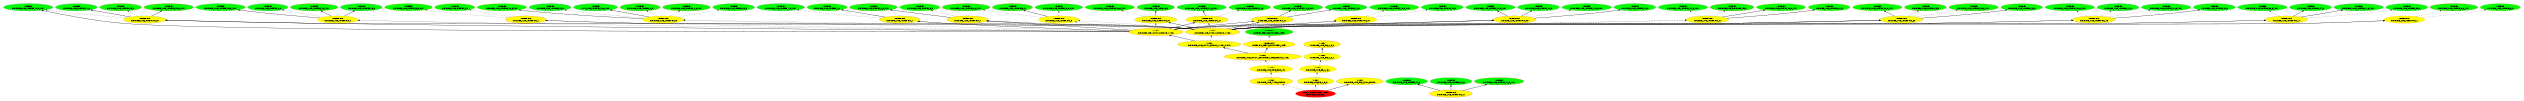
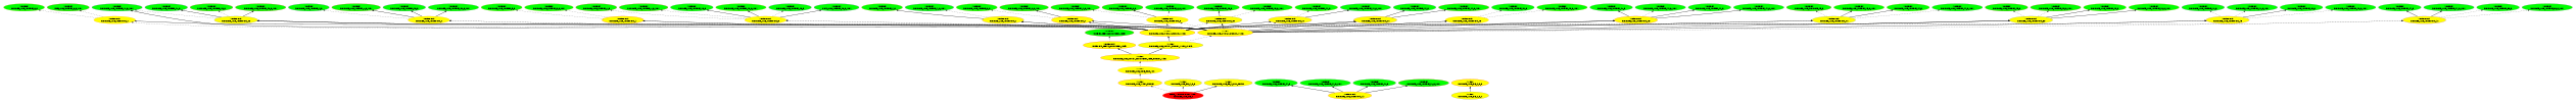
  digraph {
    fontname=Lato
    rankdir=BT
    node [color=red fillcolor=green fontname=Lato style=filled]
    edge [fontname=Lato style=bold]
    n1 [label="<spriteset>\nspriteset_default_construction_states"]
    n2 [fillcolor=yellow label="<spritelayout>\nspritelayout_default_construction_states"]
    n3 [label="<spriteset>\nphosphate_mine_spriteset_1_0_snow"]
    n4 [color=darkorange label="<spriteset>\nphosphate_mine_spriteset_3_0"]
-   n5 [label="<spriteset>\nphosphate_mine_spriteset_3_0_snow"]
+   n5 [label="<spriteset>\nstate_mine_spriteset_3_0_snow"]
    n6 [color=purple label="<spriteset>\nphosphate_mine_spriteset_4_0"]
    n7 [label="<spriteset>\nphosphate_mine_spriteset_4_0_snow"]
    n8 [color=darkorange label="<spriteset>\nphosphate_mine_spriteset_5_0"]
    n9 [color=darkorange label="<spriteset>\nphosphate_mine_spriteset_5_0_snow"]
    n10 [label="<spriteset>\nphosphate_mine_spriteset_6_0"]
    n11 [label="<spriteset>\nphosphate_mine_spriteset_6_0_snow"]
    n12 [color=darkorange label="<spriteset>\nphosphate_mine_spriteset_7_0"]
    n13 [color=purple label="<spriteset>\nphosphate_mine_spriteset_7_0_snow"]
    n14 [color=darkorange label="<spriteset>\nphosphate_mine_spriteset_8_0"]
    n15 [label="<spriteset>\nphosphate_mine_spriteset_8_0_snow"]
    n16 [label="<spriteset>\nphosphate_mine_spriteset_9_0"]
    n17 [color=gray40 label="<spriteset>\nphosphate_mine_spriteset_9_0_snow"]
-   n18 [label="<spriteset>\nphosphate_mine_store_10_0"]
+   n18 [label="<spriteset>\nphosphate_mine_spriteset_10_0"]
    n19 [color=darkorange label="<spriteset>\nphosphate_mine_spriteset_10_0_snow"]
    n20 [color=darkorange label="<spriteset>\nphosphate_mine_spriteset_11_0"]
    n21 [color=purple label="<spriteset>\nphosphate_mine_spriteset_11_0_snow"]
    n22 [color=purple label="<spriteset>\nphosphate_mine_spriteset_12_0"]
    n23 [label="<spriteset>\nphosphate_mine_spriteset_12_0_snow"]
    n24 [color=gray40 label="<spriteset>\nphosphate_mine_spriteset_13_0"]
    n25 [color=darkorange label="<spriteset>\nphosphate_mine_spriteset_13_0_snow"]
    n26 [color=gray40 label="<spriteset>\nphosphate_mine_spriteset_14_0"]
    n27 [color=gray40 label="<spriteset>\nphosphate_mine_spriteset_14_0_snow"]
    n28 [label="<spriteset>\nphosphate_mine_phosphate_15_0"]
    n29 [color=darkorange label="<spriteset>\nphosphate_mine_spriteset_15_0_snow"]
    n30 [color=purple label="<spriteset>\nphosphate_mine_spriteset_16_0"]
    n31 [color=purple label="<spriteset>\nphosphate_mine_spriteset_16_0_snow"]
    n32 [color=gray40 label="<spriteset>\nphosphate_mine_spriteset_17_0"]
+   n33 [color=gray40 label="<spriteset>\nphosphate_mine_spriteset_17_0_snow"]
    n34 [color=gray40 label="<spriteset>\nphosphate_mine_spriteset_18_0"]
    n35 [color=darkorange label="<spriteset>\nphosphate_mine_spriteset_18_0_snow"]
    n36 [color=purple label="<spriteset>\nphosphate_mine_spriteset_19_0"]
    n37 [color=purple label="<spriteset>\nlayout_mine_spriteset_19_0_snow"]
    n38 [color=purple label="<spriteset>\nphosphate_mine_spriteset_20_0"]
    n39 [color=gray40 label="<spriteset>\nphosphate_mine_spriteset_20_0_snow"]
    n40 [color=gray40 label="<spriteset>\nphosphate_mine_spriteset_21_0"]
    n41 [color=gray40 label="<spriteset>\nphosphate_mine_spriteset_21_0_snow"]
    n42 [color=darkorange label="<spriteset>\nphosphate_mine_spriteset_22_0"]
    n43 [color=gray40 label="<spriteset>\nphosphate_mine_spriteset_22_0_snow"]
    n44 [label="<spriteset>\nphosphate_mine_spriteset_23_0"]
    n45 [label="<spriteset>\nphosphate_mine_spriteset_23_0_snow"]
    n46 [color=gray40 label="<spriteset>\nphosphate_mine_spriteset_24_0"]
    n47 [label="<spriteset>\nphosphate_mine_spriteset_24_0_snow"]
    n48 [label="<spriteset>\nphosphate_mine_spriteset_25_0"]
    n49 [label="<spriteset>\nphosphate_mine_spriteset_25_0_snow"]
    n50 [color=purple label="<spriteset>\nphosphate_mine_spriteset_26_0"]
    n51 [color=purple label="<spriteset>\nphosphate_mine_spriteset_26_0_snow"]
    n52 [color=gray40 label="<spriteset>\nphosphate_mine_spriteset_27_0"]
    n53 [color=purple label="<spriteset>\nphosphate_mine_spriteset_27_0_snow"]
    n54 [color=darkorange label="<spriteset>\nphosphate_mine_spriteset_28_0"]
    n55 [color=darkorange label="<spriteset>\nphosphate_mine_spriteset_28_0_snow"]
    n56 [color=gray40 label="<spriteset>\nphosphate_mine_spriteset_29_0"]
    n57 [color=gray40 label="<spriteset>\nphosphate_mine_spriteset_29_0_snow"]
    n58 [color=gray40 label="<spriteset>\nphosphate_mine_spriteset_30_0"]
    n59 [color=gray40 label="<spriteset>\nphosphate_mine_spriteset_30_0_snow"]
    n60 [color=darkorange fillcolor=yellow label="<spritelayout>\nphosphate_mine_spritelayout_1"]
    n61 [color=darkorange fillcolor=yellow label="<spritelayout>\nphosphate_mine_spritelayout_2"]
    n62 [fillcolor=yellow label="<spritelayout>\nphosphate_mine_spritelayout_4"]
    n63 [color=darkorange fillcolor=yellow label="<spritelayout>\nphosphate_mine_spritelayout_5"]
    n64 [color=purple fillcolor=yellow label="<spritelayout>\nphosphate_mine_spritelayout_6"]
    n65 [fillcolor=yellow label="<spritelayout>\nphosphate_mine_spritelayout_7"]
    n66 [color=darkorange fillcolor=yellow label="<spritelayout>\nphosphate_mine_spritelayout_8"]
    n67 [color=gray40 fillcolor=yellow label="<spritelayout>\nphosphate_mine_spritelayout_10"]
    n68 [color=purple fillcolor=yellow label="<spritelayout>\nphosphate_mine_spritelayout_11"]
    n69 [color=purple fillcolor=yellow label="<spritelayout>\nphosphate_mine_spritelayout_12"]
    n70 [color=darkorange fillcolor=yellow label="<spritelayout>\nphosphate_mine_spritelayout_19"]
    n71 [fillcolor=yellow label="<spritelayout>\nphosphate_mine_spritelayout_20"]
    n72 [color=gray40 fillcolor=yellow label="<spritelayout>\nphosphate_mine_spritelayout_22"]
    n73 [color=gray40 fillcolor=yellow label="<spritelayout>\nphosphate_mine_spritelayout_23"]
    n74 [fillcolor=yellow label="<spritelayout>\nphosphate_mine_spritelayout_24"]
    n75 [color=gray40 fillcolor=yellow label="<spritelayout>\nphosphate_mine_spritelayout_39"]
    n76 [color=purple fillcolor=yellow label="<spritelayout>\nphosphate_mine_spritelayout_40"]
    n77 [color=purple fillcolor=yellow label="<spritelayout>\nphosphate_mine_spritelayout_41"]
    n78 [fillcolor=yellow label="<switch>\nphosphate_mine_layout_1_graphics_switch"]
    n79 [fillcolor=yellow label="<switch>\nphosphate_mine_layout_2_graphics_switch"]
    n80 [color=gray40 fillcolor=yellow label="<switch>\nphosphate_mine_industry_graphics_switch_layouts"]
    n81 [fillcolor=yellow label="<switch>\nphosphate_mine_industry_construction_state_graphics_switch"]
    n82 [color=darkorange fillcolor=yellow label="<switch>\nphosphate_mine_store_temp_vars"]
    n83 [fillcolor=yellow label="<switch>\nphosphate_mine_switch_graphics"]
    n84 [fillcolor=yellow label="<switch>\nphosphate_mine_tile_2_lc_3"]
    n85 [color=gray40 fillcolor=yellow label="<switch>\nphosphate_mine_tile_2_lc_2"]
-   n86 [color=darkorange fillcolor=yellow label="<switch>\nphosphate_mine_tile_2_lc_1"]
    n87 [color=gray40 fillcolor=yellow label="<switch>\nphosphate_mine_tile_2_lc_0"]
    n88 [color=gray40 fillcolor=yellow label="<switch>\nphosphate_mine_tile_2_anim_control"]
    n89 [fillcolor=red label="FEAT_INDUSTRYTILES <150>\nphosphate_mine_tile_2"]
    n2 -> n1 [style=dashed]
    n60 -> n4 [style=dashed]
    n60 -> n5 [style=dashed]
    n61 -> n6 [style=dashed]
    n61 -> n7
    n61 -> n38
    n61 -> n39
    n62 -> n8 [style=dashed]
    n62 -> n9 [style=dashed]
    n63 -> n10 [style=dashed]
    n63 -> n11 [style=dashed]
-   n63 -> n34 [style=dashed]
+   n63 -> n34
    n63 -> n35
    n63 -> n36 [style=dashed]
    n63 -> n37
    n64 -> n12
    n64 -> n13 [style=dashed]
    n65 -> n14 [style=dashed]
    n65 -> n15
    n66 -> n3 [style=dashed]
    n66 -> n16
    n66 -> n17 [style=dashed]
    n67 -> n18
    n67 -> n19 [style=dashed]
    n68 -> n20 [style=dashed]
    n68 -> n21
    n69 -> n22
    n69 -> n23
    n70 -> n24 [style=dashed]
    n70 -> n25 [style=dashed]
    n71 -> n26
    n71 -> n27 [style=dashed]
    n71 -> n40
    n71 -> n41
    n72 -> n28 [style=dashed]
    n72 -> n29
    n72 -> n42
    n72 -> n43 [style=dashed]
    n73 -> n30
    n73 -> n31 [style=dashed]
    n73 -> n44 [style=dashed]
    n73 -> n45
    n74 -> n32
+   n74 -> n33
    n74 -> n46
    n74 -> n47
    n75 -> n48 [style=dashed]
    n75 -> n49 [style=dashed]
    n75 -> n54
    n75 -> n55
    n76 -> n50 [style=dashed]
    n76 -> n51 [style=dashed]
    n76 -> n56
    n76 -> n57 [style=dashed]
    n77 -> n52
    n77 -> n53
    n77 -> n58 [style=dashed]
    n77 -> n59 [style=dashed]
    n78 -> n60
    n78 -> n61 [style=dashed]
    n78 -> n62
    n78 -> n63 [style=dashed]
    n78 -> n64 [style=dashed]
    n78 -> n65
    n78 -> n66 [style=dashed]
    n78 -> n67
    n78 -> n68 [style=dashed]
    n78 -> n69
    n78 -> n70
    n78 -> n71
-   n78 -> n72 [style=dashed]
+   n78 -> n72
    n78 -> n73
    n78 -> n75
    n78 -> n76
-   n78 -> n77
+   n78 -> n77 [style=dashed]
    n79 -> n31
    n79 -> n60 [style=dashed]
    n79 -> n61 [style=dashed]
    n79 -> n62 [style=dashed]
    n79 -> n63 [style=dashed]
    n79 -> n64
    n79 -> n65
    n79 -> n66 [style=dashed]
    n79 -> n67 [style=dashed]
    n79 -> n68
    n79 -> n69
    n79 -> n70 [style=dashed]
    n79 -> n71
    n79 -> n72 [style=dashed]
    n79 -> n73
    n79 -> n75
    n79 -> n76 [style=dashed]
    n79 -> n77 [style=dashed]
    n80 -> n78 [style=dashed]
    n80 -> n79
    n81 -> n2
    n81 -> n80
    n82 -> n81 [style=dashed]
    n83 -> n82 [style=dashed]
    n85 -> n84
-   n86 -> n85 [style=dashed]
-   n87 -> n86 [style=dashed]
    n89 -> n83 [style=dashed]
    n89 -> n87 [style=dashed]
    n89 -> n88
  }
